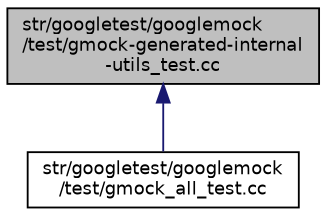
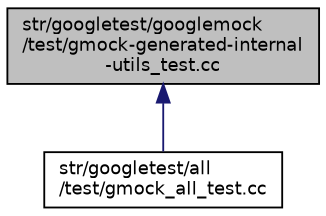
  digraph {
    node [color=black fontname=Helvetica fontsize=10 shape=record style=filled]
    n1 [fillcolor=grey75 fontcolor=black height=0.2 label="str/googletest/googlemock\l/test/gmock-generated-internal\l-utils_test.cc" width=0.4]
-   n2 [fillcolor=white height=0.2 label="str/googletest/googlemock\l/test/gmock_all_test.cc" width=0.4]
+   n2 [fillcolor=white height=0.2 label="str/googletest/all\l/test/gmock_all_test.cc" width=0.4]
    n1 -> n2 [color=midnightblue dir=back fontname=Helvetica fontsize=10 labelfontname=Helvetica labelfontsize=10 style=solid]
  }
